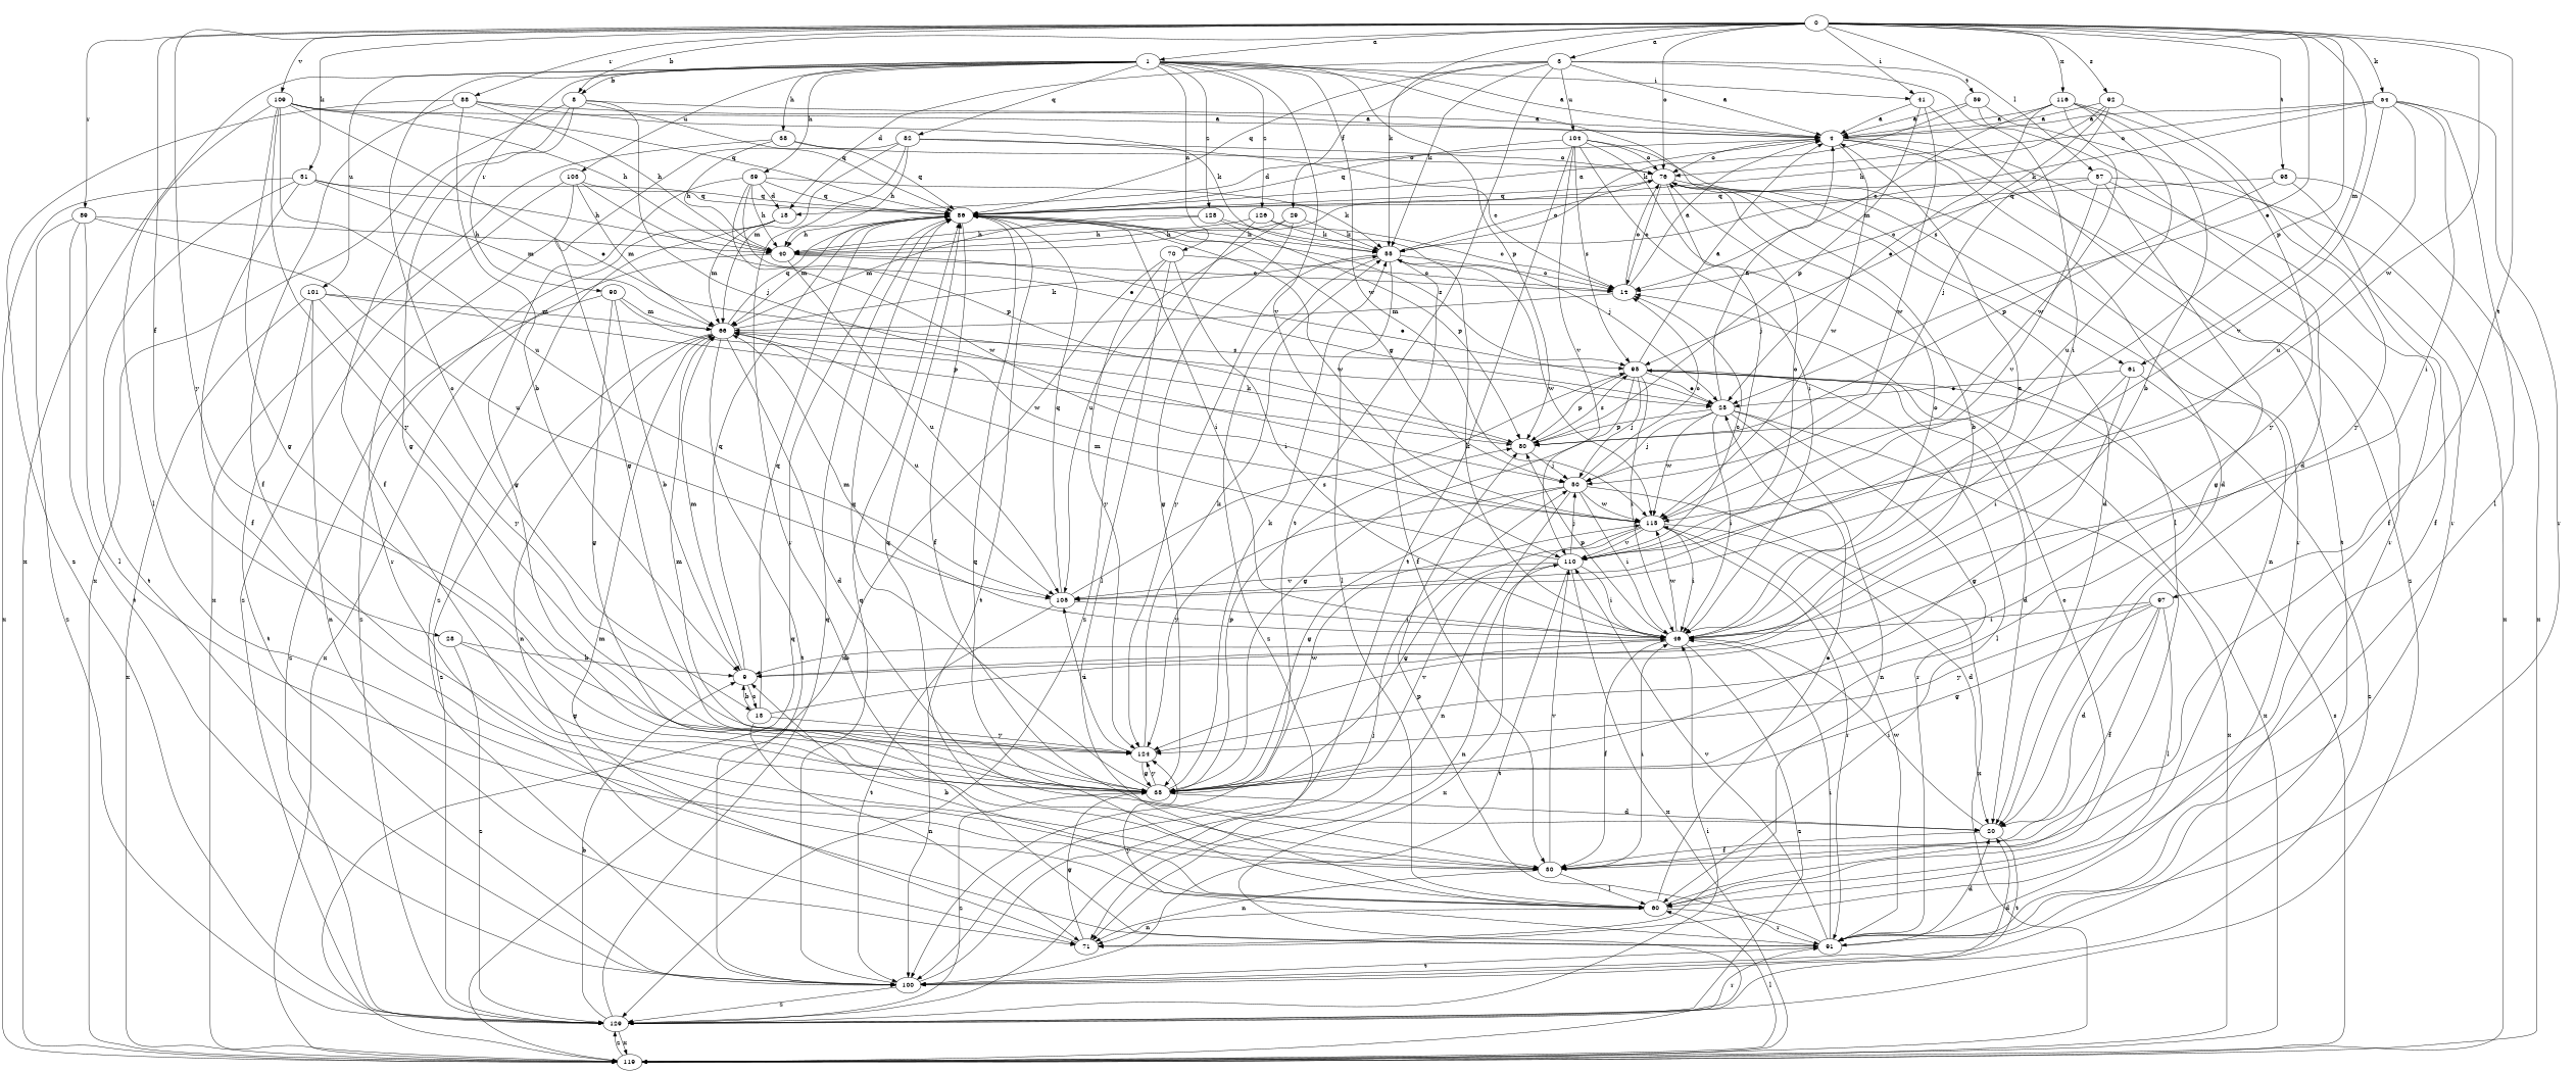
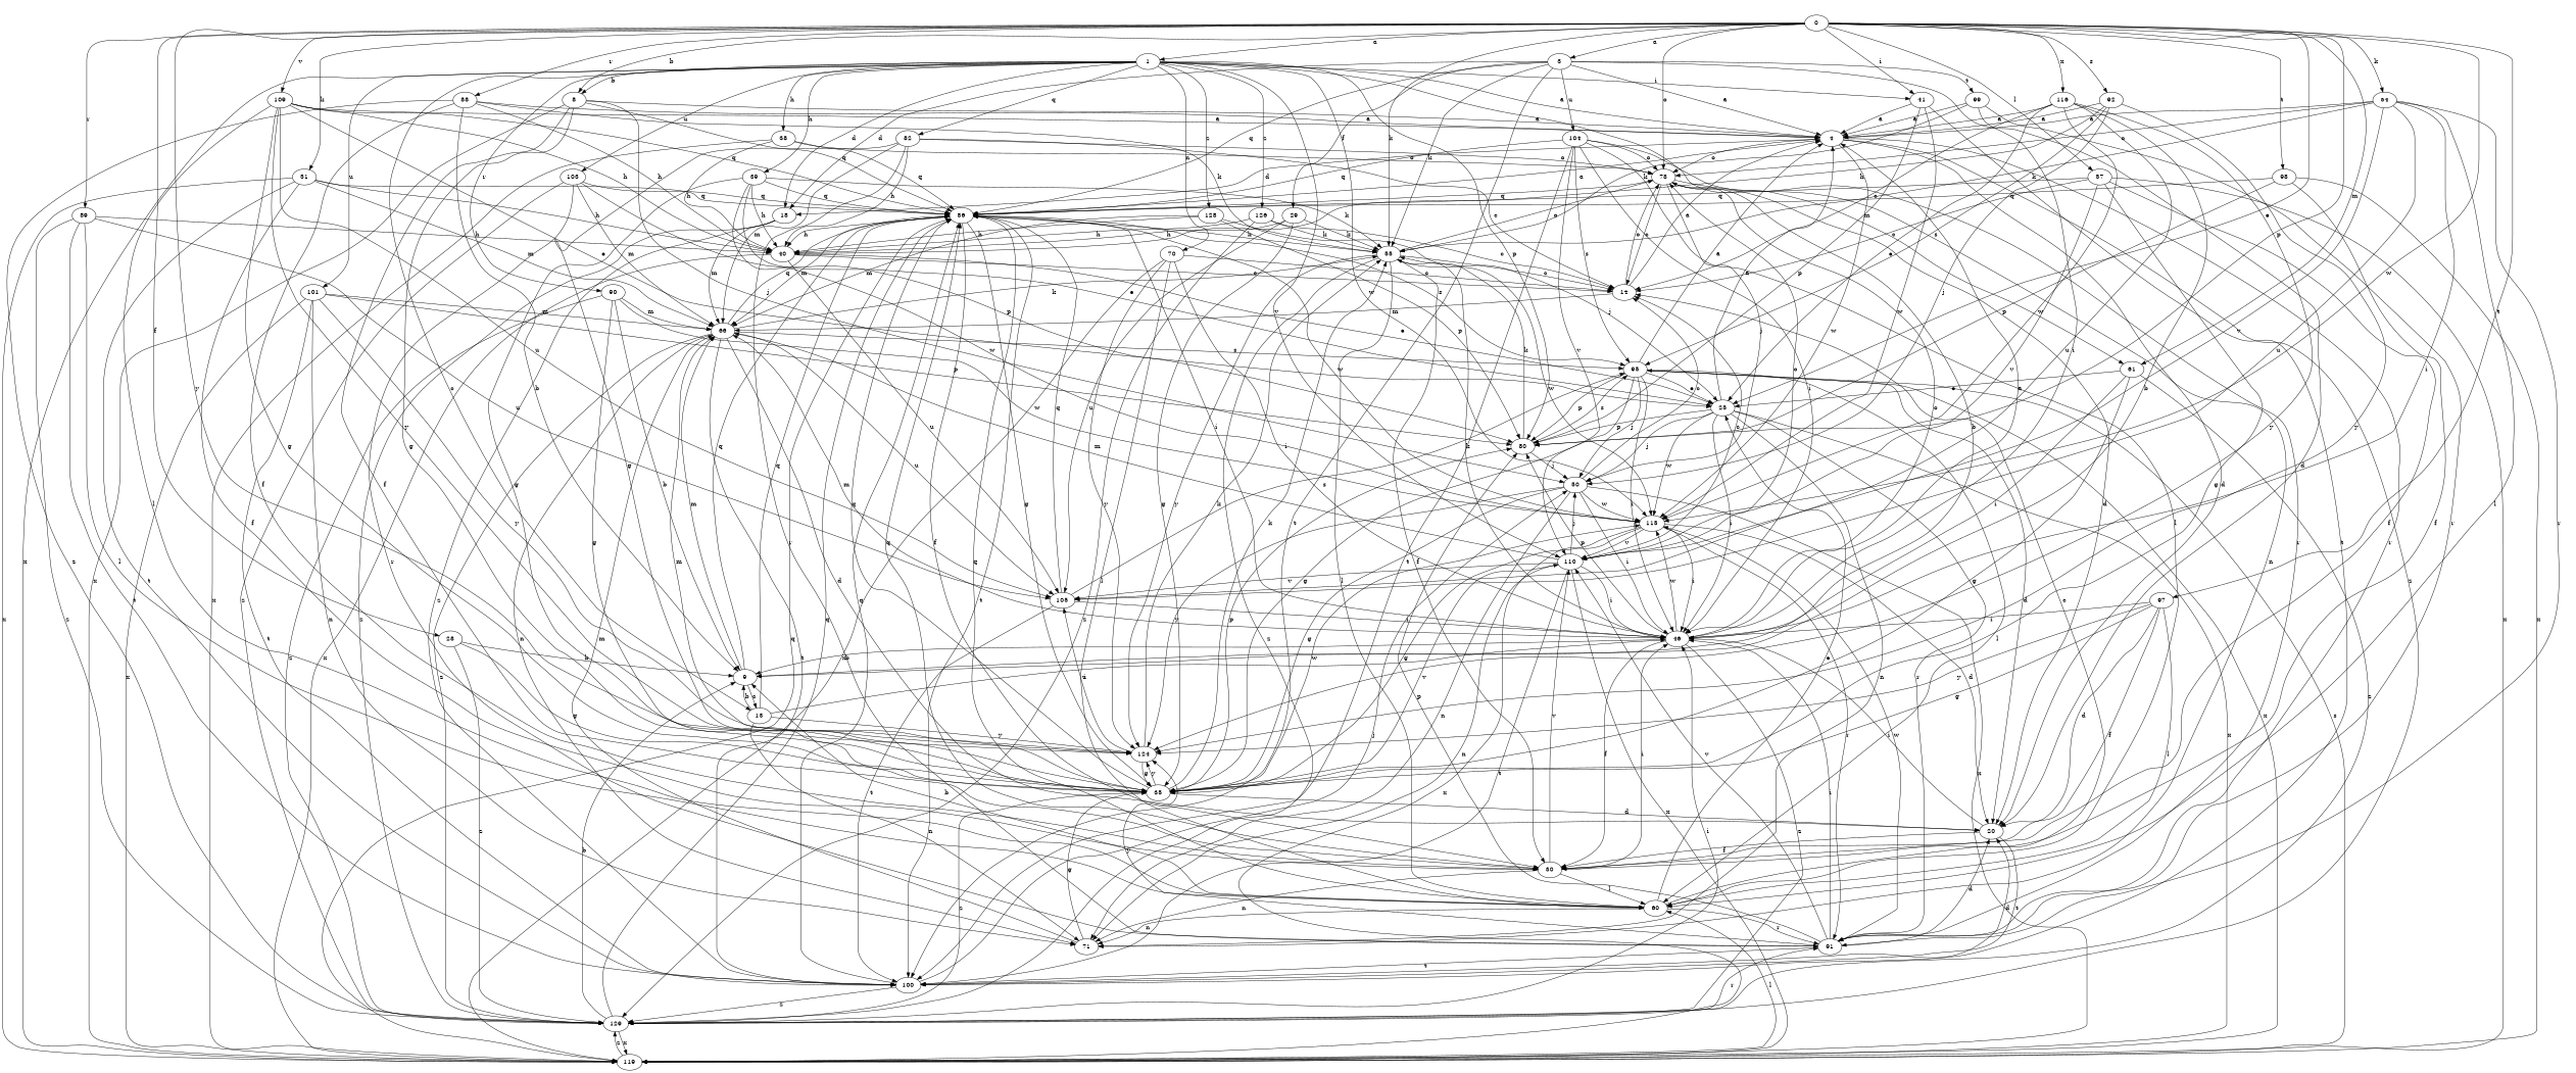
  strict digraph {
    fontname="DejaVu Serif"
    node [fontname="DejaVu Serif"]
    edge [fontname="DejaVu Serif"]
    0
    1
    3
    8
    25
    28
    41
    51
    54
    55
    57
    61
-   76
+   76 [label=78]
    80
    88
    89
    92
    97
    98
    109
    115
    116
    124
    4
    13
    18
    38
    39
    70
    82
    90
    101
    103
    110
    119
    126
    128
    29
    46
    86
-   99 [label=59]
+   99
    100
    104
    30
    35
    50
    91
    71
    129
    9
    66
    40
    60
    105
    14
    20
    95
    0 -> 1 [label=a]
    0 -> 3 [label=a]
    0 -> 8 [label=b]
    0 -> 25 [label=e]
    0 -> 28 [label=f]
    0 -> 41 [label=i]
    0 -> 51 [label=k]
    0 -> 54 [label=k]
    0 -> 55 [label=k]
    0 -> 57 [label=l]
    0 -> 61 [label=m]
    0 -> 76 [label=o]
    0 -> 80 [label=p]
    0 -> 88 [label=r]
    0 -> 89 [label=r]
    0 -> 92 [label=s]
    0 -> 97 [label=t]
    0 -> 98 [label=t]
    0 -> 109 [label=v]
    0 -> 115 [label=w]
    0 -> 116 [label=x]
    0 -> 124 [label=y]
    1 -> 8 [label=b]
    1 -> 41 [label=i]
    1 -> 61 [label=m]
    1 -> 80 [label=p]
    1 -> 115 [label=w]
    1 -> 4 [label=a]
    1 -> 13 [label=c]
-   39 -> 18 [label=d]
+   1 -> 18 [label=d]
    1 -> 38 [label=h]
    1 -> 39 [label=h]
    1 -> 70 [label=n]
    1 -> 82 [label=q]
    1 -> 90 [label=r]
    1 -> 101 [label=u]
    1 -> 103 [label=u]
    1 -> 110 [label=v]
    1 -> 119 [label=x]
    1 -> 126 [label=z]
    1 -> 128 [label=z]
    3 -> 55 [label=k]
    3 -> 4 [label=a]
    3 -> 18 [label=d]
    3 -> 29 [label=f]
    3 -> 46 [label=i]
    3 -> 86 [label=q]
    3 -> 99 [label=t]
    3 -> 100 [label=t]
    3 -> 104 [label=u]
    8 -> 4 [label=a]
    8 -> 119 [label=x]
    8 -> 86 [label=q]
    8 -> 30 [label=f]
    8 -> 35 [label=g]
    8 -> 50 [label=j]
    25 -> 80 [label=p]
    25 -> 115 [label=w]
    25 -> 4 [label=a]
    25 -> 119 [label=x]
    25 -> 46 [label=i]
    25 -> 50 [label=j]
    25 -> 91 [label=r]
    25 -> 71 [label=n]
    28 -> 35 [label=g]
    28 -> 129 [label=z]
    28 -> 9 [label=b]
    41 -> 80 [label=p]
    41 -> 115 [label=w]
    41 -> 4 [label=a]
    41 -> 100 [label=t]
    51 -> 119 [label=x]
    51 -> 86 [label=q]
    51 -> 100 [label=t]
    51 -> 30 [label=f]
    51 -> 66 [label=m]
    51 -> 40 [label=h]
    54 -> 55 [label=k]
    54 -> 76 [label=o]
    54 -> 4 [label=a]
    54 -> 110 [label=v]
    54 -> 46 [label=i]
    54 -> 91 [label=r]
    54 -> 60 [label=l]
    54 -> 105 [label=u]
    55 -> 76 [label=o]
    55 -> 115 [label=w]
    55 -> 124 [label=y]
    55 -> 30 [label=f]
    55 -> 129 [label=z]
    55 -> 60 [label=l]
    55 -> 14 [label=c]
    57 -> 110 [label=v]
    57 -> 119 [label=x]
    57 -> 86 [label=q]
    57 -> 30 [label=f]
    57 -> 35 [label=g]
    57 -> 14 [label=c]
    61 -> 25 [label=e]
    61 -> 46 [label=i]
    61 -> 35 [label=g]
    61 -> 129 [label=z]
    76 -> 86 [label=q]
    76 -> 50 [label=j]
    76 -> 71 [label=n]
    76 -> 9 [label=b]
    76 -> 14 [label=c]
    76 -> 20 [label=d]
-   80 -> 66 [label=k]
+   80 -> 55 [label=k]
    80 -> 50 [label=j]
    80 -> 95 [label=s]
    88 -> 55 [label=k]
    88 -> 4 [label=a]
    88 -> 30 [label=f]
    88 -> 129 [label=z]
    88 -> 9 [label=b]
    88 -> 40 [label=h]
    89 -> 100 [label=t]
    89 -> 129 [label=z]
    89 -> 40 [label=h]
    89 -> 60 [label=l]
    89 -> 105 [label=u]
    92 -> 124 [label=y]
    92 -> 4 [label=a]
    92 -> 50 [label=j]
    92 -> 40 [label=h]
    92 -> 95 [label=s]
    97 -> 124 [label=y]
    97 -> 46 [label=i]
    97 -> 30 [label=f]
    97 -> 35 [label=g]
    97 -> 60 [label=l]
    97 -> 20 [label=d]
    98 -> 80 [label=p]
    98 -> 119 [label=x]
    98 -> 86 [label=q]
    98 -> 30 [label=f]
    109 -> 25 [label=e]
    109 -> 124 [label=y]
    109 -> 4 [label=a]
    109 -> 86 [label=q]
    109 -> 35 [label=g]
    109 -> 40 [label=h]
    109 -> 60 [label=l]
    109 -> 105 [label=u]
    115 -> 110 [label=v]
    115 -> 119 [label=x]
    115 -> 46 [label=i]
    115 -> 35 [label=g]
    115 -> 91 [label=r]
    115 -> 20 [label=d]
    116 -> 25 [label=e]
    116 -> 115 [label=w]
    116 -> 124 [label=y]
    116 -> 4 [label=a]
    116 -> 9 [label=b]
    116 -> 105 [label=u]
    116 -> 14 [label=c]
    124 -> 55 [label=k]
    124 -> 35 [label=g]
    124 -> 105 [label=u]
    4 -> 76 [label=o]
    4 -> 115 [label=w]
    4 -> 18 [label=d]
    4 -> 91 [label=r]
    4 -> 129 [label=z]
    4 -> 20 [label=d]
    13 -> 124 [label=y]
    13 -> 46 [label=i]
    13 -> 86 [label=q]
    13 -> 71 [label=n]
    13 -> 9 [label=b]
    18 -> 100 [label=z]
    18 -> 129 [label=z]
    18 -> 66 [label=m]
    38 -> 76 [label=o]
    38 -> 119 [label=x]
    38 -> 86 [label=q]
    38 -> 40 [label=h]
    39 -> 25 [label=e]
    39 -> 55 [label=k]
    39 -> 115 [label=w]
    39 -> 86 [label=q]
    39 -> 35 [label=g]
    39 -> 40 [label=h]
    70 -> 124 [label=y]
    70 -> 119 [label=x]
    70 -> 46 [label=i]
    70 -> 60 [label=l]
    70 -> 14 [label=c]
    82 -> 76 [label=o]
    82 -> 35 [label=g]
    82 -> 91 [label=r]
    82 -> 66 [label=m]
    82 -> 40 [label=h]
    82 -> 14 [label=c]
    90 -> 115 [label=w]
    90 -> 35 [label=g]
    90 -> 129 [label=z]
    90 -> 9 [label=b]
    90 -> 66 [label=m]
    101 -> 80 [label=p]
    101 -> 124 [label=y]
    101 -> 119 [label=x]
    101 -> 100 [label=t]
    101 -> 71 [label=n]
    101 -> 66 [label=m]
    103 -> 80 [label=p]
    103 -> 86 [label=q]
    103 -> 91 [label=r]
    103 -> 129 [label=z]
    103 -> 66 [label=m]
    110 -> 76 [label=o]
    110 -> 119 [label=x]
    110 -> 46 [label=i]
    110 -> 100 [label=t]
    110 -> 50 [label=j]
    110 -> 71 [label=n]
    110 -> 66 [label=m]
    110 -> 105 [label=v]
    110 -> 14 [label=c]
    119 -> 86 [label=q]
    119 -> 129 [label=z]
    119 -> 60 [label=l]
    119 -> 95 [label=s]
    126 -> 55 [label=k]
    126 -> 129 [label=z]
    126 -> 40 [label=h]
    126 -> 14 [label=c]
    128 -> 25 [label=j]
    128 -> 80 [label=p]
    128 -> 66 [label=m]
    128 -> 40 [label=h]
    29 -> 55 [label=k]
    29 -> 35 [label=g]
    29 -> 40 [label=h]
    29 -> 105 [label=u]
    46 -> 55 [label=k]
    46 -> 76 [label=o]
    46 -> 80 [label=p]
    46 -> 115 [label=w]
    46 -> 4 [label=a]
    46 -> 30 [label=f]
    46 -> 129 [label=z]
    46 -> 9 [label=b]
    46 -> 66 [label=m]
    86 -> 55 [label=k]
    86 -> 115 [label=w]
    86 -> 4 [label=a]
    86 -> 46 [label=i]
    86 -> 100 [label=t]
    86 -> 30 [label=f]
-   86 -> 50 [label=g]
+   86 -> 35 [label=g]
    86 -> 66 [label=m]
    86 -> 40 [label=h]
    86 -> 95 [label=s]
    99 -> 55 [label=k]
    99 -> 4 [label=a]
    99 -> 91 [label=r]
    99 -> 20 [label=d]
    100 -> 86 [label=q]
    100 -> 50 [label=j]
    100 -> 129 [label=z]
    100 -> 20 [label=d]
    104 -> 76 [label=o]
    104 -> 110 [label=v]
    104 -> 46 [label=i]
    104 -> 86 [label=q]
    104 -> 100 [label=t]
    104 -> 91 [label=r]
    104 -> 60 [label=l]
    104 -> 95 [label=s]
    30 -> 110 [label=v]
    30 -> 46 [label=i]
    30 -> 86 [label=q]
    30 -> 71 [label=n]
    30 -> 60 [label=l]
    35 -> 55 [label=k]
    35 -> 80 [label=p]
    35 -> 115 [label=w]
    35 -> 124 [label=y]
    35 -> 110 [label=v]
    35 -> 86 [label=q]
    35 -> 129 [label=z]
    35 -> 66 [label=m]
    35 -> 20 [label=d]
    50 -> 115 [label=w]
    50 -> 124 [label=y]
    50 -> 119 [label=x]
    50 -> 46 [label=i]
    50 -> 35 [label=g]
    50 -> 71 [label=n]
    50 -> 14 [label=c]
    91 -> 80 [label=p]
    91 -> 115 [label=w]
    91 -> 124 [label=y]
    91 -> 110 [label=v]
    91 -> 46 [label=i]
    91 -> 100 [label=t]
    91 -> 20 [label=d]
    71 -> 35 [label=g]
    71 -> 66 [label=m]
    129 -> 119 [label=x]
    129 -> 46 [label=i]
    129 -> 86 [label=q]
    129 -> 91 [label=r]
    129 -> 9 [label=b]
    9 -> 13 [label=c]
    9 -> 86 [label=q]
    9 -> 66 [label=m]
    66 -> 55 [label=k]
    66 -> 86 [label=q]
    66 -> 100 [label=t]
    66 -> 71 [label=n]
    66 -> 129 [label=z]
    66 -> 105 [label=u]
    66 -> 20 [label=d]
    66 -> 95 [label=s]
    40 -> 25 [label=e]
    40 -> 119 [label=x]
    40 -> 105 [label=u]
    40 -> 14 [label=c]
    60 -> 25 [label=e]
    60 -> 86 [label=q]
    60 -> 91 [label=r]
    60 -> 71 [label=n]
    60 -> 9 [label=b]
    60 -> 14 [label=c]
    105 -> 46 [label=i]
    105 -> 86 [label=q]
    105 -> 100 [label=t]
    105 -> 95 [label=s]
    14 -> 76 [label=o]
    14 -> 4 [label=a]
    14 -> 66 [label=m]
    20 -> 46 [label=i]
    20 -> 100 [label=t]
    20 -> 30 [label=f]
    95 -> 25 [label=e]
    95 -> 80 [label=p]
    95 -> 4 [label=a]
    95 -> 119 [label=x]
    95 -> 46 [label=i]
    95 -> 35 [label=g]
    95 -> 50 [label=j]
    95 -> 60 [label=l]
    95 -> 20 [label=d]
  }
